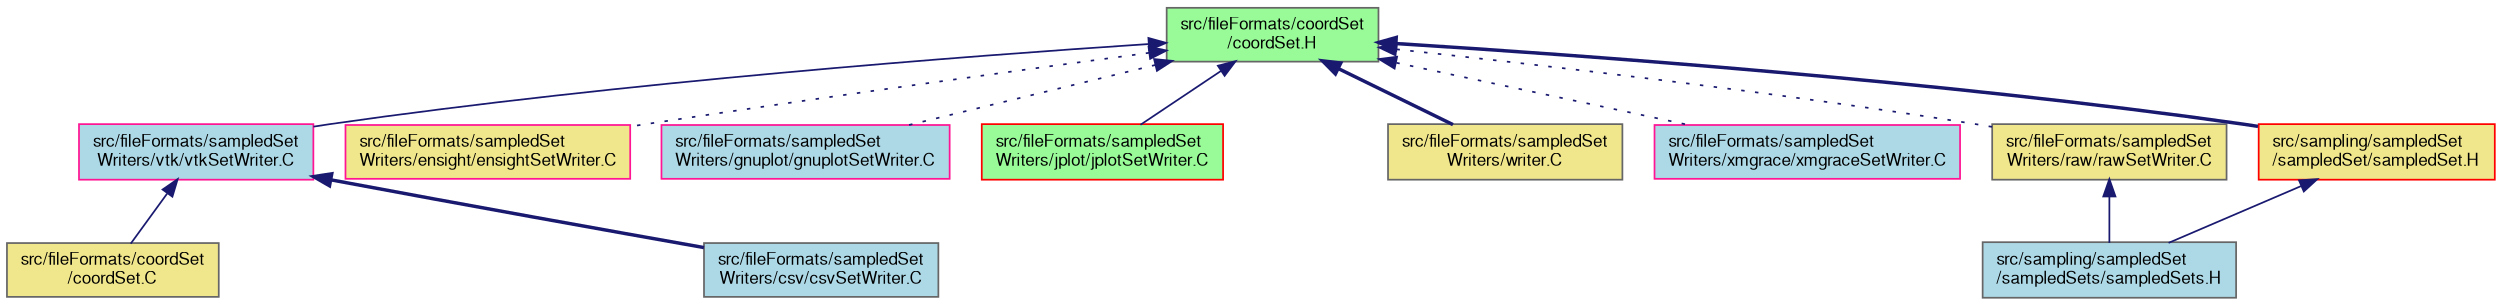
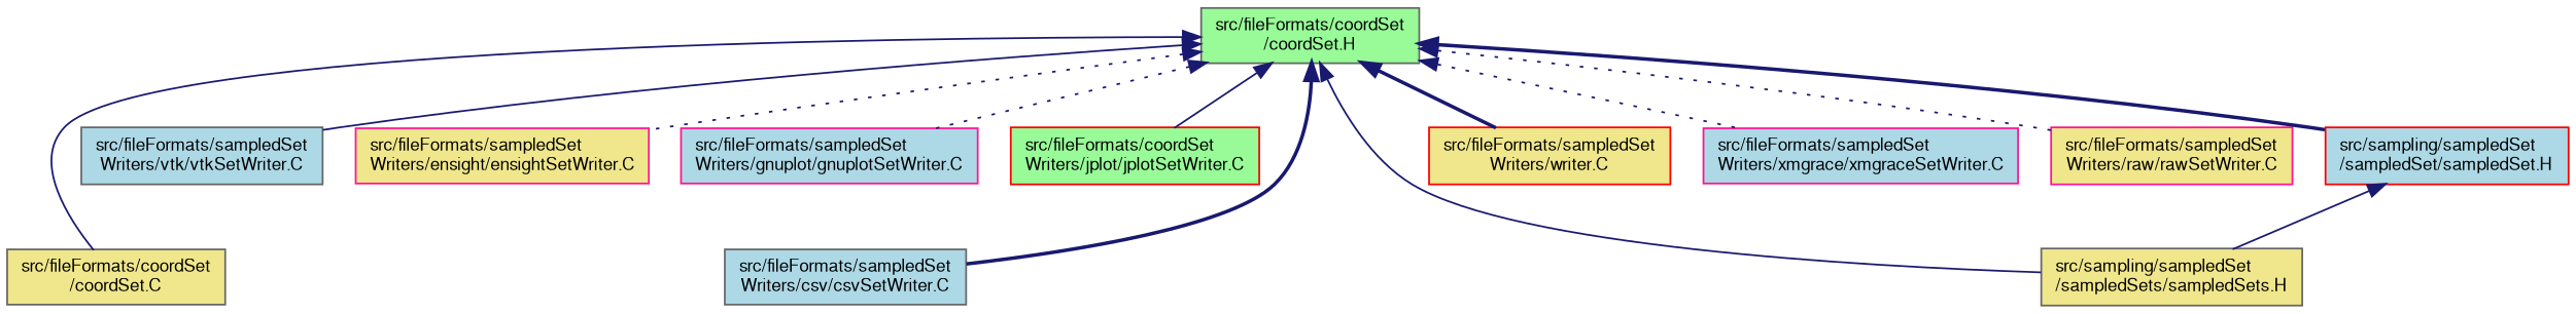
  digraph {
    node [color=gray40 fillcolor=khaki fontname=FreeSans fontsize=10 shape=record style=filled]
    edge [color=midnightblue dir=back fontname=FreeSans fontsize=10 labelfontname=FreeSans labelfontsize=10 style=solid]
    n1 [fillcolor=palegreen fontcolor=black height=0.2 label="src/fileFormats/coordSet\l/coordSet.H" width=0.4]
    n2 [height=0.2 label="src/fileFormats/coordSet\l/coordSet.C" width=0.4]
    n3 [fillcolor=lightblue height=0.2 label="src/fileFormats/sampledSet\lWriters/csv/csvSetWriter.C" width=0.4]
    n4 [color=deeppink height=0.2 label="src/fileFormats/sampledSet\lWriters/ensight/ensightSetWriter.C" width=0.4]
    n5 [color=deeppink fillcolor=lightblue height=0.2 label="src/fileFormats/sampledSet\lWriters/gnuplot/gnuplotSetWriter.C" width=0.4]
-   n6 [color=red fillcolor=palegreen height=0.2 label="src/fileFormats/sampledSet\lWriters/jplot/jplotSetWriter.C" width=0.4]
-   n7 [height=0.2 label="src/fileFormats/sampledSet\lWriters/raw/rawSetWriter.C" width=0.4]
-   n8 [color=deeppink fillcolor=lightblue height=0.2 label="src/fileFormats/sampledSet\lWriters/vtk/vtkSetWriter.C" width=0.4]
-   n9 [height=0.2 label="src/fileFormats/sampledSet\lWriters/writer.C" width=0.4]
+   n6 [color=red fillcolor=palegreen height=0.2 label="src/fileFormats/coordSet\lWriters/jplot/jplotSetWriter.C" width=0.4]
+   n7 [color=deeppink height=0.2 label="src/fileFormats/sampledSet\lWriters/raw/rawSetWriter.C" width=0.4]
+   n8 [fillcolor=lightblue height=0.2 label="src/fileFormats/sampledSet\lWriters/vtk/vtkSetWriter.C" width=0.4]
+   n9 [color=red height=0.2 label="src/fileFormats/sampledSet\lWriters/writer.C" width=0.4]
    n10 [color=deeppink fillcolor=lightblue height=0.2 label="src/fileFormats/sampledSet\lWriters/xmgrace/xmgraceSetWriter.C" width=0.4]
-   n11 [color=red height=0.2 label="src/sampling/sampledSet\l/sampledSet/sampledSet.H" width=0.4]
-   n12 [fillcolor=lightblue height=0.2 label="src/sampling/sampledSet\l/sampledSets/sampledSets.H" width=0.4]
-   n8 -> n2
-   n8 -> n3 [style=bold]
+   n11 [color=red fillcolor=lightblue height=0.2 label="src/sampling/sampledSet\l/sampledSet/sampledSet.H" width=0.4]
+   n12 [height=0.2 label="src/sampling/sampledSet\l/sampledSets/sampledSets.H" width=0.4]
+   n1 -> n2
+   n1 -> n3 [style=bold]
    n1 -> n4 [style=dotted]
    n1 -> n5 [style=dotted]
    n1 -> n6
    n1 -> n7 [style=dotted]
    n1 -> n8
    n1 -> n9 [style=bold]
    n1 -> n10 [style=dotted]
    n1 -> n11 [style=bold]
-   n7 -> n12
+   n1 -> n12
    n11 -> n12
  }
